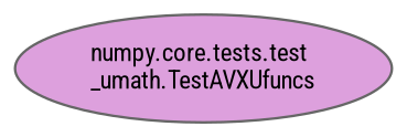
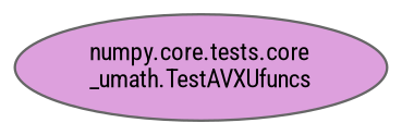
  digraph {
    rankdir=LR
    fontname="Roboto Condensed"
-   n1 [color=grey40 fillcolor=plum fontname="Roboto Condensed" fontsize=10 height=0.2 label="numpy.core.tests.test\l_umath.TestAVXUfuncs" shape=ellipse style=filled width=0.4]
+   n1 [color=grey40 fillcolor=plum fontname="Roboto Condensed" fontsize=10 height=0.2 label="numpy.core.tests.core\l_umath.TestAVXUfuncs" shape=ellipse style=filled width=0.4]
  }
